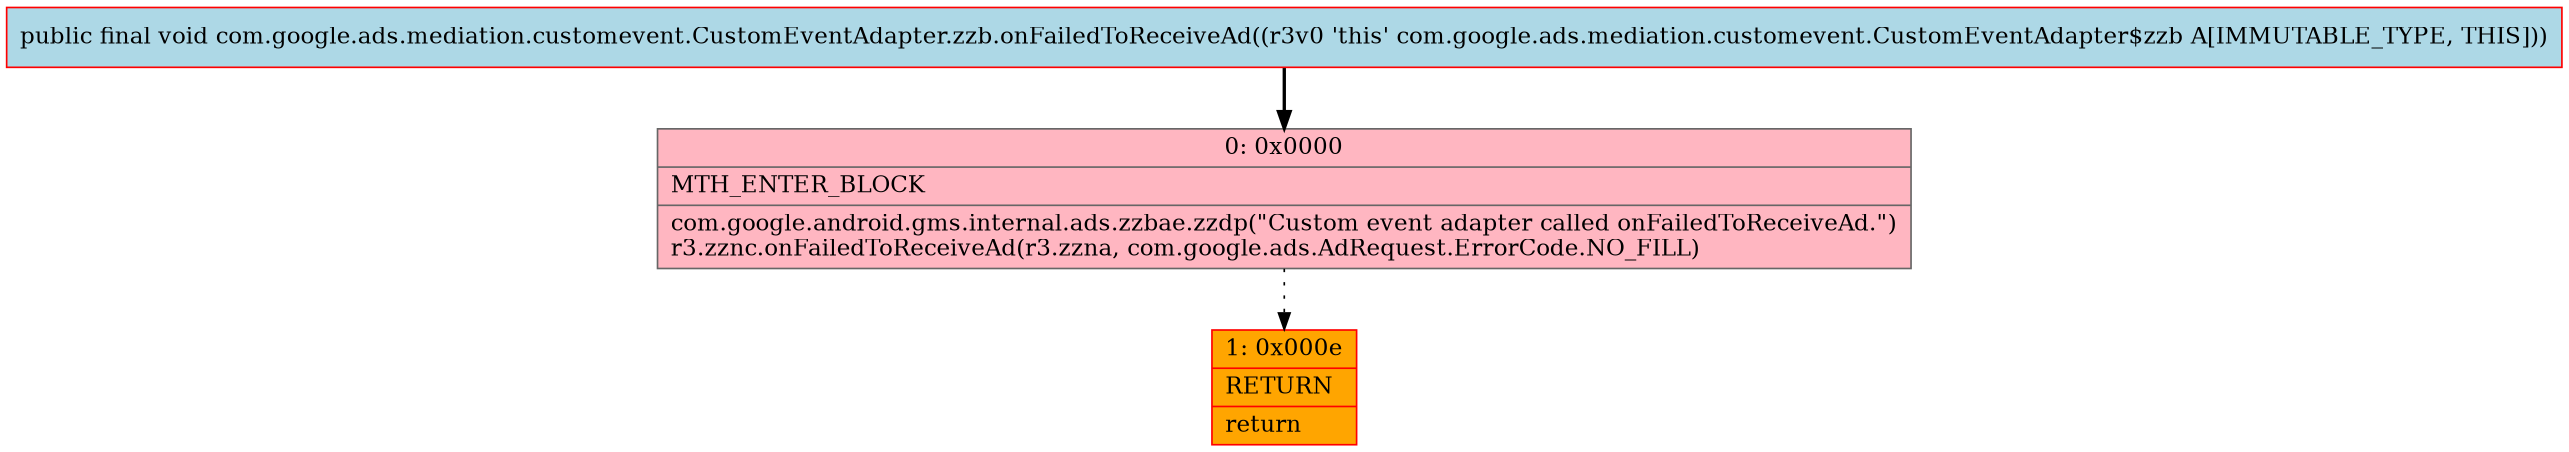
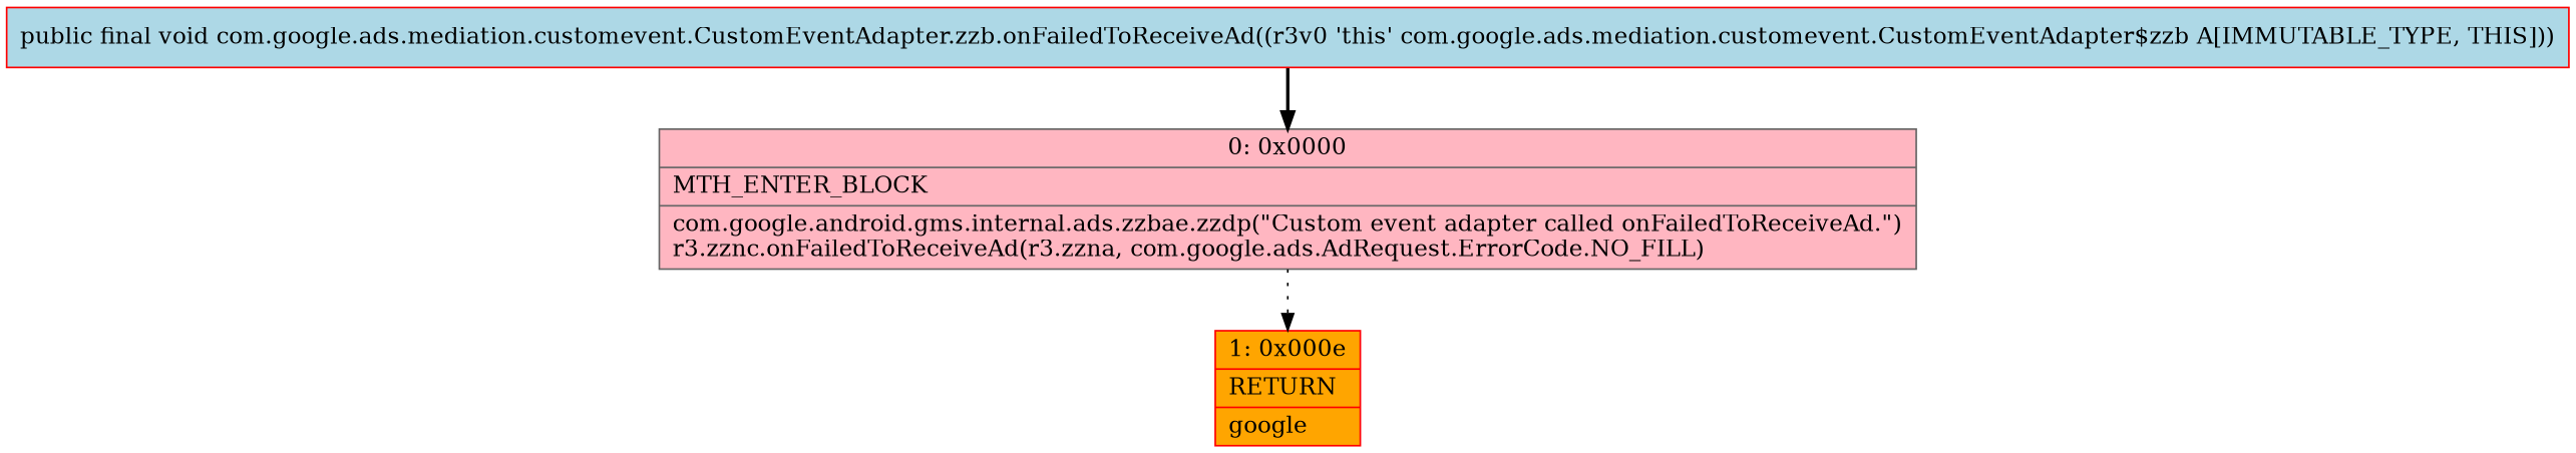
  digraph {
    node [shape=record style=filled color=red]
    n1 [label="{0\:\ 0x0000|MTH_ENTER_BLOCK\l|com.google.android.gms.internal.ads.zzbae.zzdp(\"Custom event adapter called onFailedToReceiveAd.\")\lr3.zznc.onFailedToReceiveAd(r3.zzna, com.google.ads.AdRequest.ErrorCode.NO_FILL)\l}" fillcolor=lightpink color=gray40]
-   n2 [label="{1\:\ 0x000e|RETURN\l|return\l}" fillcolor=orange]
+   n2 [label="{1\:\ 0x000e|RETURN\l|google\l}" fillcolor=orange]
    n3 [label="{public final void com.google.ads.mediation.customevent.CustomEventAdapter.zzb.onFailedToReceiveAd((r3v0 'this' com.google.ads.mediation.customevent.CustomEventAdapter$zzb A[IMMUTABLE_TYPE, THIS])) }" fillcolor=lightblue]
    n1 -> n2 [style=dotted]
    n3 -> n1 [style=bold]
  }
